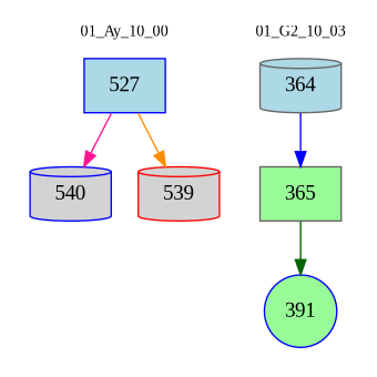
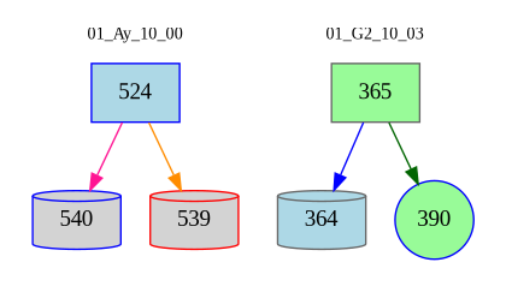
  digraph {
    fontname="Liberation Serif"
    node [color=blue fillcolor=lightblue fontname="Liberation Serif" shape=cylinder style=filled]
    edge [fontname="Liberation Serif"]
-   n1 [label=527 shape=box]
+   n1 [label=524 shape=box]
    n2 [fillcolor=lightgrey label=540]
    n3 [color=red fillcolor=lightgrey label=539]
    n4 [color=gray40 fillcolor=palegreen label=365 shape=box]
    n5 [color=gray40 label=364]
-   n6 [fillcolor=palegreen label=391 shape=circle]
+   n6 [fillcolor=palegreen label=390 shape=circle]
    subgraph cluster_1 {
      color=white
      fontsize=10
      label="01_Ay_10_00"
      n1
      n2
      n3
    }
    subgraph cluster_2 {
      color=white
      fontsize=10
      label="01_G2_10_03"
      n4
      n5
      n6
    }
    n1 -> n2 [color=deeppink]
    n1 -> n3 [color=darkorange]
-   n5 -> n4 [color=blue]
+   n4 -> n5 [color=blue]
    n4 -> n6 [color=darkgreen]
  }
